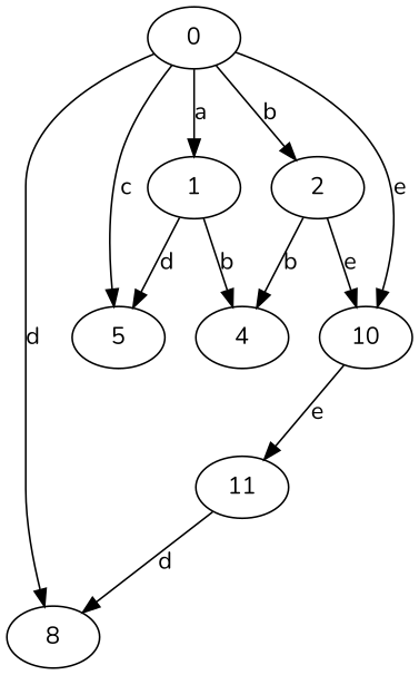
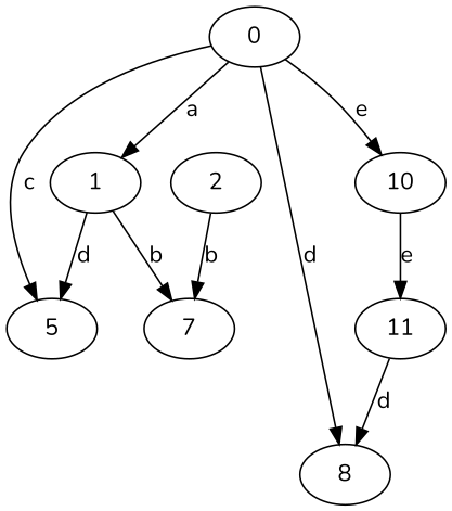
  strict digraph {
    fontname=Nunito
    node [fontname=Nunito]
    edge [fontname=Nunito]
    0
    1
    2
    5
    8
    10
-   4
+   4 [label=7]
    11
    0 -> 1 [label=a]
-   0 -> 2 [label=b]
    0 -> 5 [label=c]
    0 -> 8 [label=d]
    0 -> 10 [label=e]
    1 -> 5 [label=d]
    1 -> 4 [label=b]
-   2 -> 10 [label=e]
    2 -> 4 [label=b]
    10 -> 11 [label=e]
    11 -> 8 [label=d]
  }
